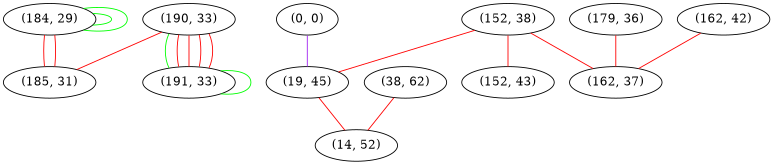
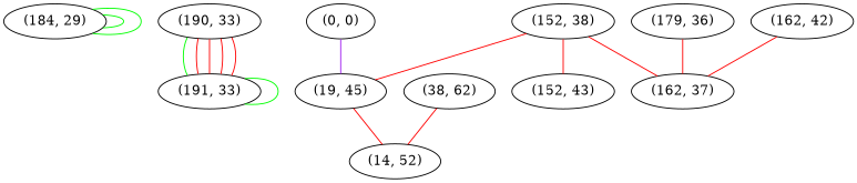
  graph {
    edge [color=red weight=1]
    "(190, 33)"
-   "(185, 31)"
    "(191, 33)"
    "(0, 0)"
    "(19, 45)"
    "(14, 52)"
    "(184, 29)"
    "(179, 36)"
    "(162, 37)"
    "(152, 38)"
    "(152, 43)"
    "(38, 62)"
    "(162, 42)"
-   "(190, 33)" -- "(185, 31)"
    "(190, 33)" -- "(191, 33)" [color=green weight=2]
    "(190, 33)" -- "(191, 33)"
    "(190, 33)" -- "(191, 33)"
    "(190, 33)" -- "(191, 33)"
    "(190, 33)" -- "(191, 33)"
    "(191, 33)" -- "(191, 33)" [color=green weight=2]
    "(0, 0)" -- "(19, 45)" [color=purple weight=4]
    "(19, 45)" -- "(14, 52)"
-   "(184, 29)" -- "(185, 31)"
-   "(184, 29)" -- "(185, 31)"
    "(184, 29)" -- "(184, 29)" [color=green weight=2]
    "(184, 29)" -- "(184, 29)" [color=green weight=2]
    "(179, 36)" -- "(162, 37)"
    "(152, 38)" -- "(19, 45)"
    "(152, 38)" -- "(162, 37)"
    "(152, 38)" -- "(152, 43)"
    "(38, 62)" -- "(14, 52)"
    "(162, 42)" -- "(162, 37)"
  }
